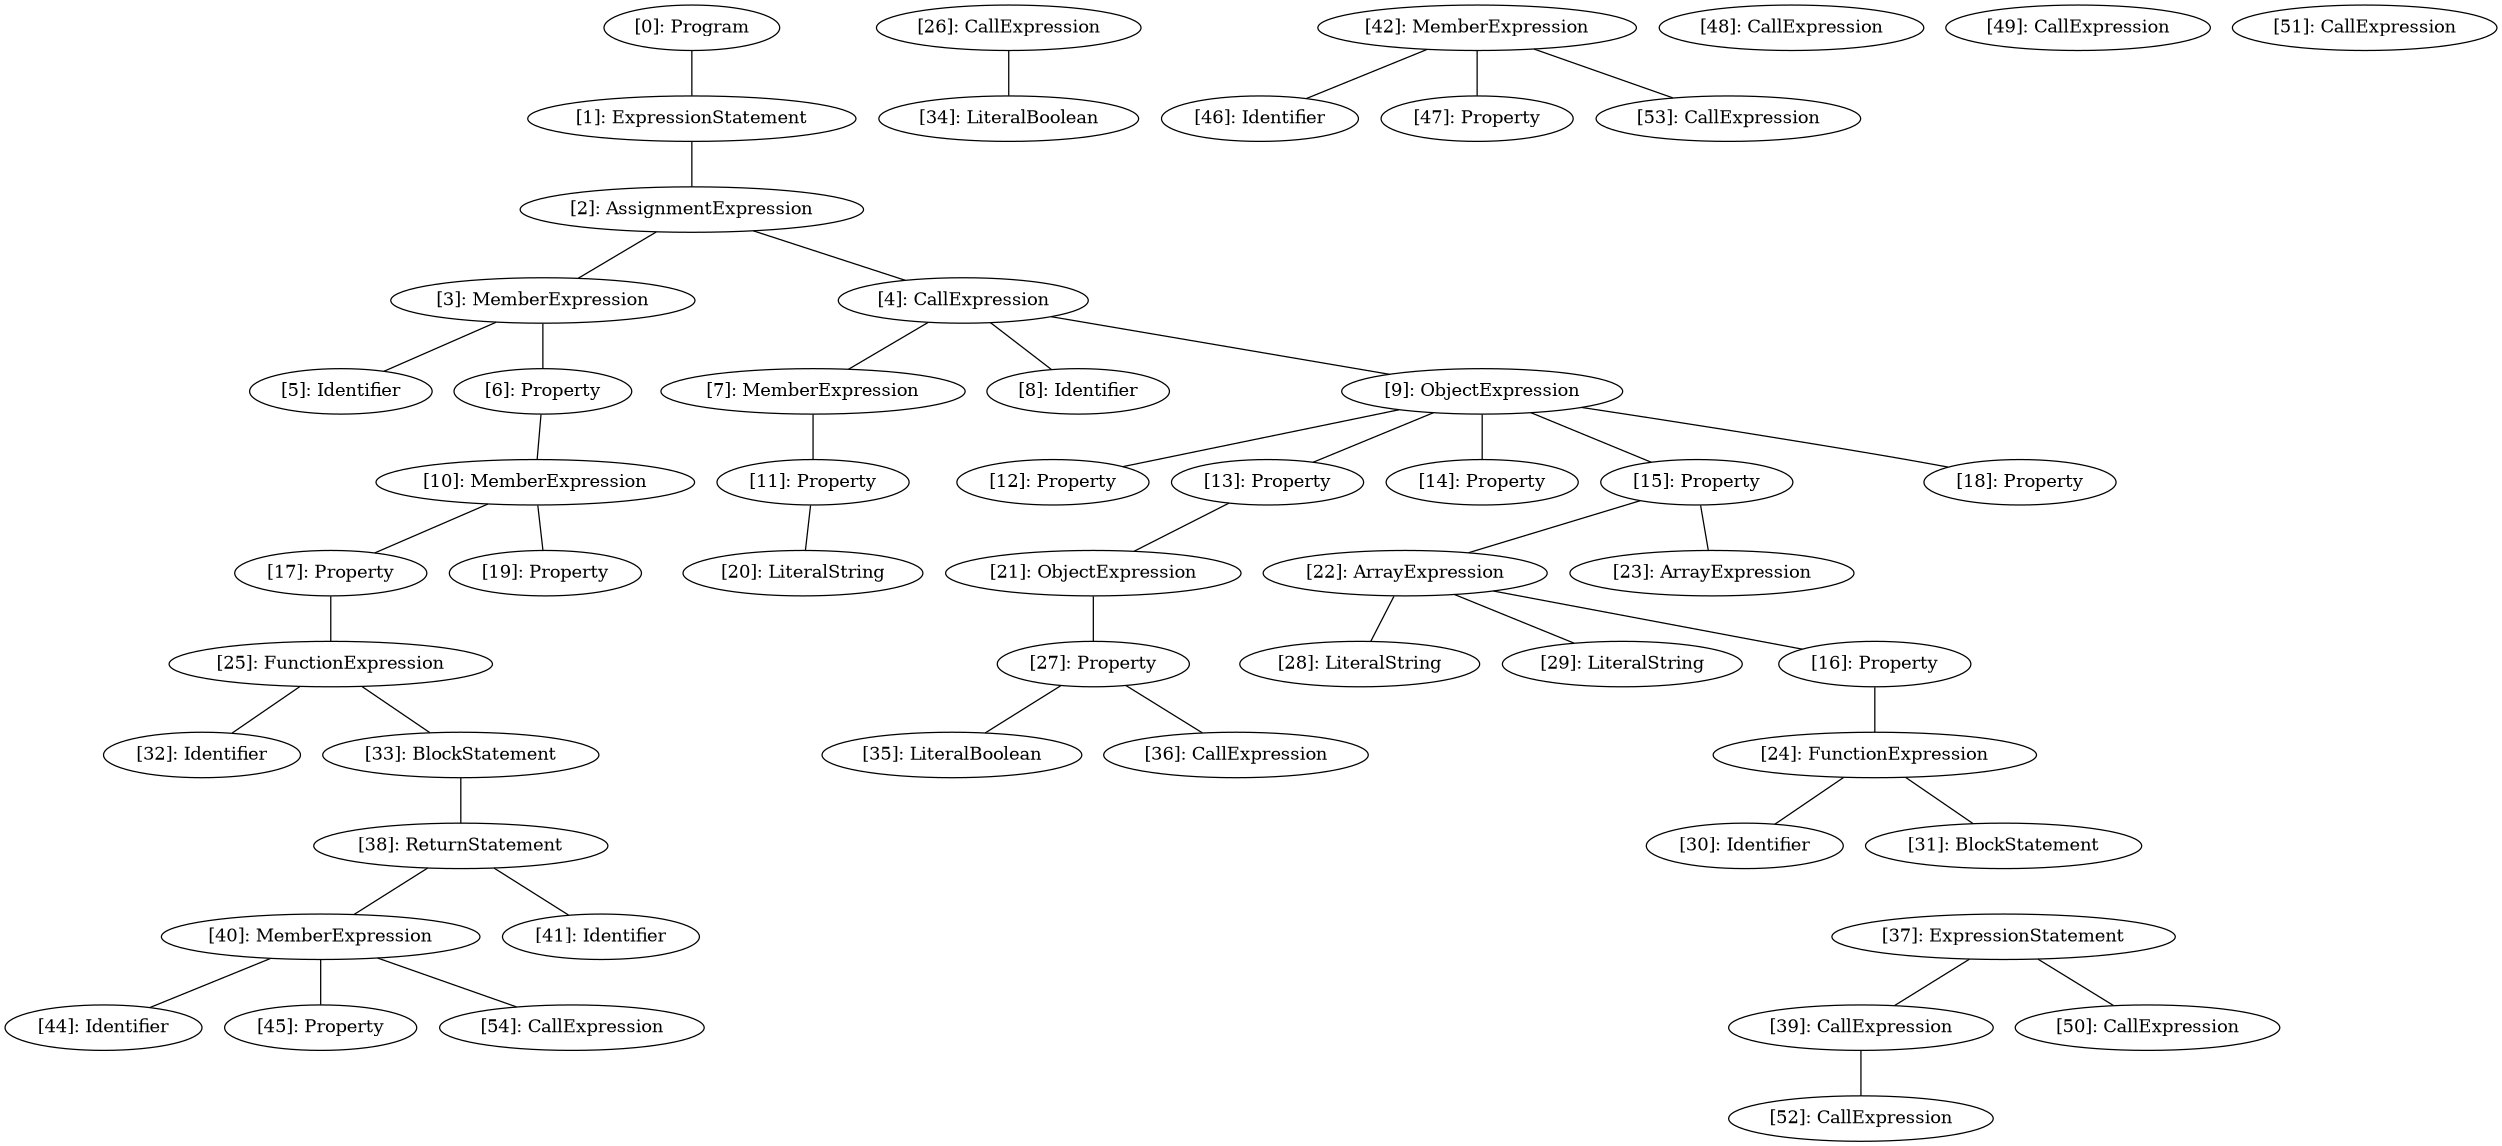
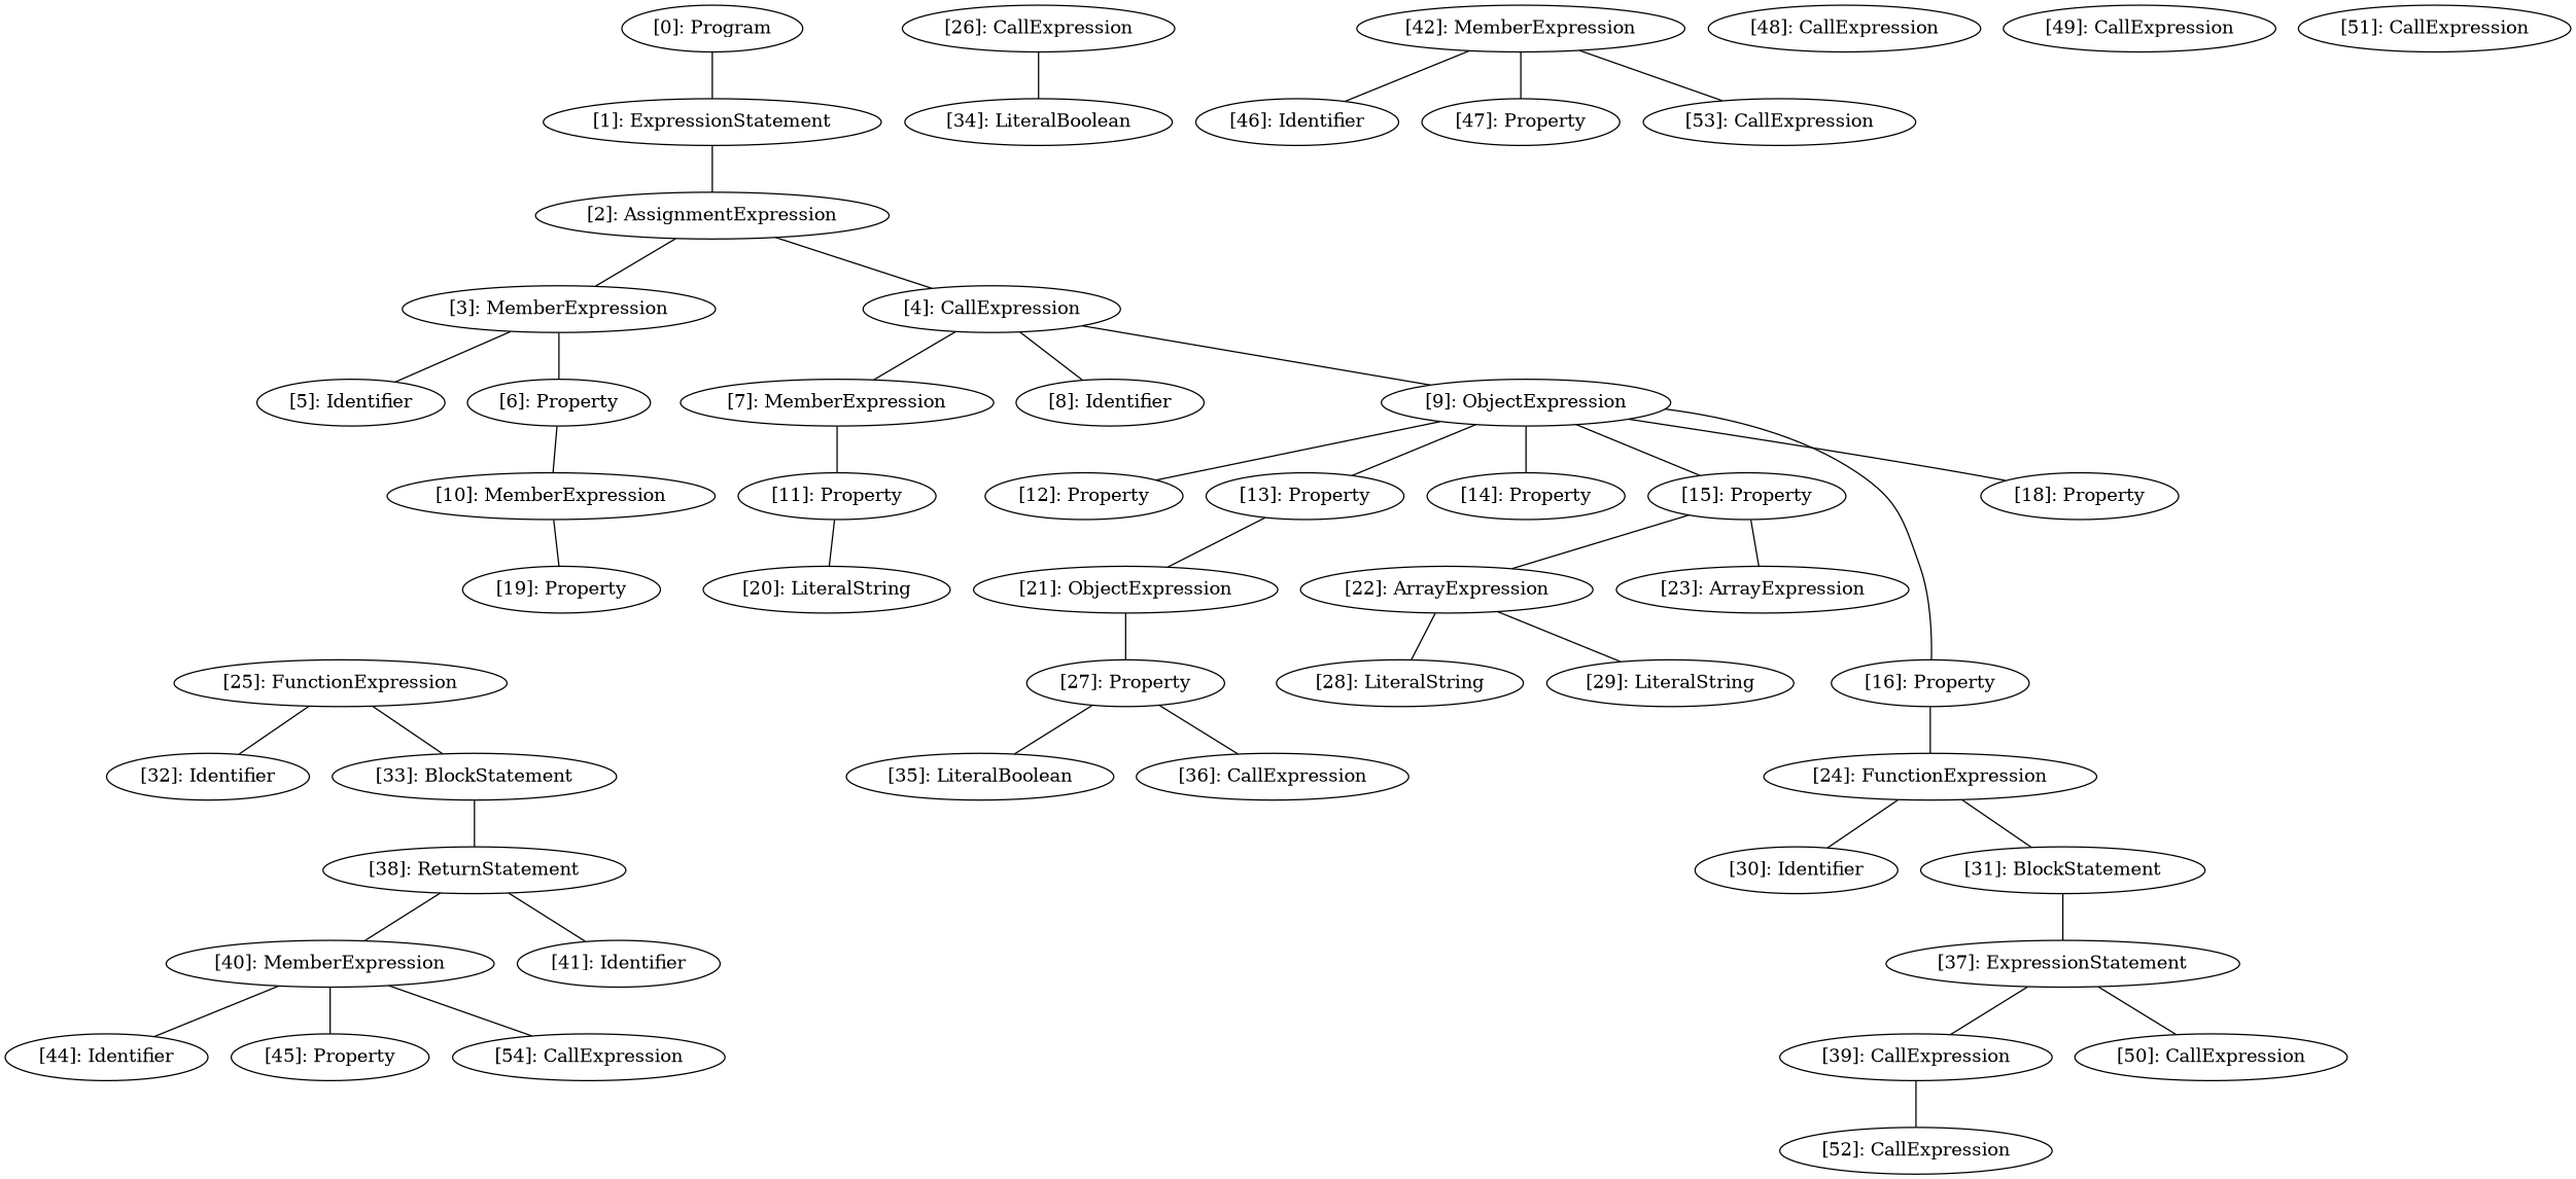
  graph {
    n1 [label="[0]: Program"]
    n2 [label="[1]: ExpressionStatement"]
    n3 [label="[2]: AssignmentExpression"]
    n4 [label="[3]: MemberExpression"]
    n5 [label="[4]: CallExpression"]
    n6 [label="[5]: Identifier"]
    n7 [label="[6]: Property"]
    n8 [label="[7]: MemberExpression"]
    n9 [label="[8]: Identifier"]
    n10 [label="[9]: ObjectExpression"]
    n11 [label="[10]: MemberExpression"]
    n12 [label="[11]: Property"]
    n13 [label="[12]: Property"]
    n14 [label="[13]: Property"]
    n15 [label="[14]: Property"]
    n16 [label="[15]: Property"]
    n17 [label="[16]: Property"]
    n18 [label="[18]: Property"]
-   n19 [label="[17]: Property"]
    n20 [label="[19]: Property"]
    n21 [label="[20]: LiteralString"]
    n22 [label="[21]: ObjectExpression"]
    n23 [label="[22]: ArrayExpression"]
    n24 [label="[23]: ArrayExpression"]
    n25 [label="[24]: FunctionExpression"]
    n26 [label="[25]: FunctionExpression"]
    n27 [label="[27]: Property"]
    n28 [label="[28]: LiteralString"]
    n29 [label="[29]: LiteralString"]
    n30 [label="[30]: Identifier"]
    n31 [label="[31]: BlockStatement"]
    n32 [label="[32]: Identifier"]
    n33 [label="[33]: BlockStatement"]
    n34 [label="[35]: LiteralBoolean"]
    n35 [label="[36]: CallExpression"]
    n36 [label="[37]: ExpressionStatement"]
    n37 [label="[38]: ReturnStatement"]
    n38 [label="[26]: CallExpression"]
    n39 [label="[34]: LiteralBoolean"]
    n40 [label="[39]: CallExpression"]
    n41 [label="[50]: CallExpression"]
    n42 [label="[40]: MemberExpression"]
    n43 [label="[41]: Identifier"]
    n44 [label="[52]: CallExpression"]
    n45 [label="[44]: Identifier"]
    n46 [label="[45]: Property"]
    n47 [label="[54]: CallExpression"]
    n48 [label="[42]: MemberExpression"]
    n49 [label="[46]: Identifier"]
    n50 [label="[47]: Property"]
    n51 [label="[53]: CallExpression"]
    n52 [label="[48]: CallExpression"]
    n53 [label="[49]: CallExpression"]
    n54 [label="[51]: CallExpression"]
    n1 -- n2
    n2 -- n3
    n3 -- n4
    n3 -- n5
    n4 -- n6
    n4 -- n7
    n5 -- n8
    n5 -- n9
    n5 -- n10
    n7 -- n11
    n8 -- n12
    n10 -- n13
    n10 -- n14
    n10 -- n15
    n10 -- n16
-   n23 -- n17
+   n10 -- n17
    n10 -- n18
-   n11 -- n19
    n11 -- n20
    n12 -- n21
    n14 -- n22
    n16 -- n23
    n16 -- n24
    n17 -- n25
-   n19 -- n26
    n22 -- n27
    n23 -- n28
    n23 -- n29
    n25 -- n30
    n25 -- n31
    n26 -- n32
    n26 -- n33
    n27 -- n34
    n27 -- n35
+   n31 -- n36
    n33 -- n37
    n36 -- n40
    n36 -- n41
    n37 -- n42
    n37 -- n43
    n38 -- n39
    n40 -- n44
    n42 -- n45
    n42 -- n46
    n42 -- n47
    n48 -- n49
    n48 -- n50
    n48 -- n51
  }
